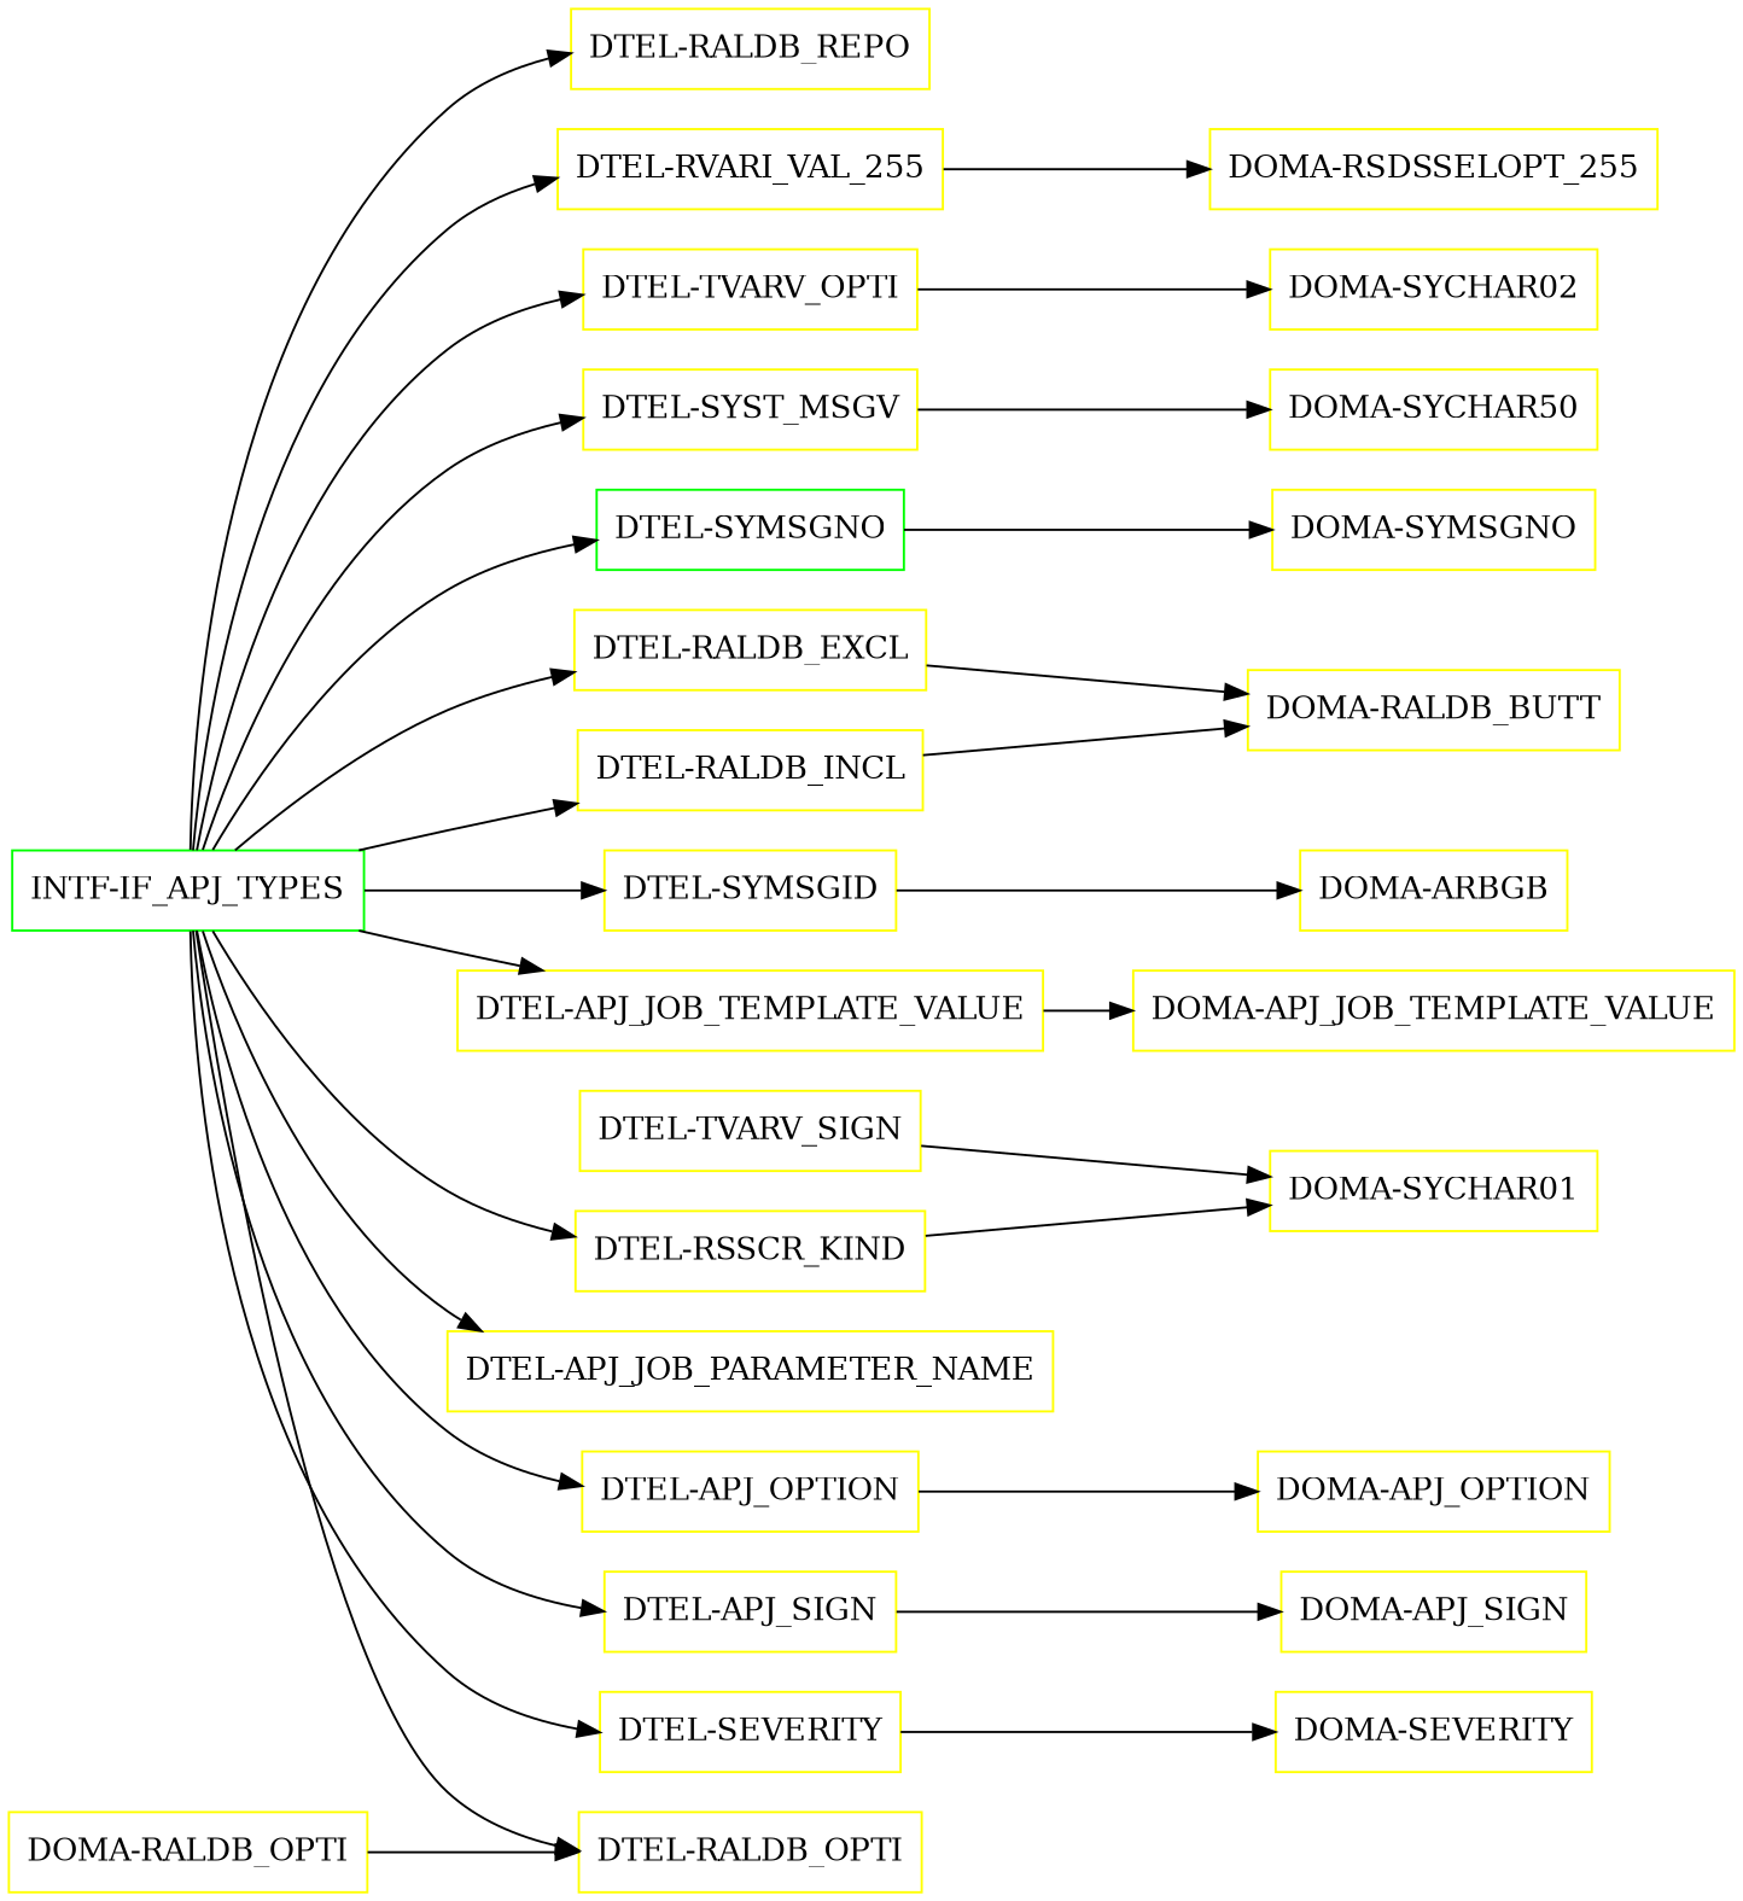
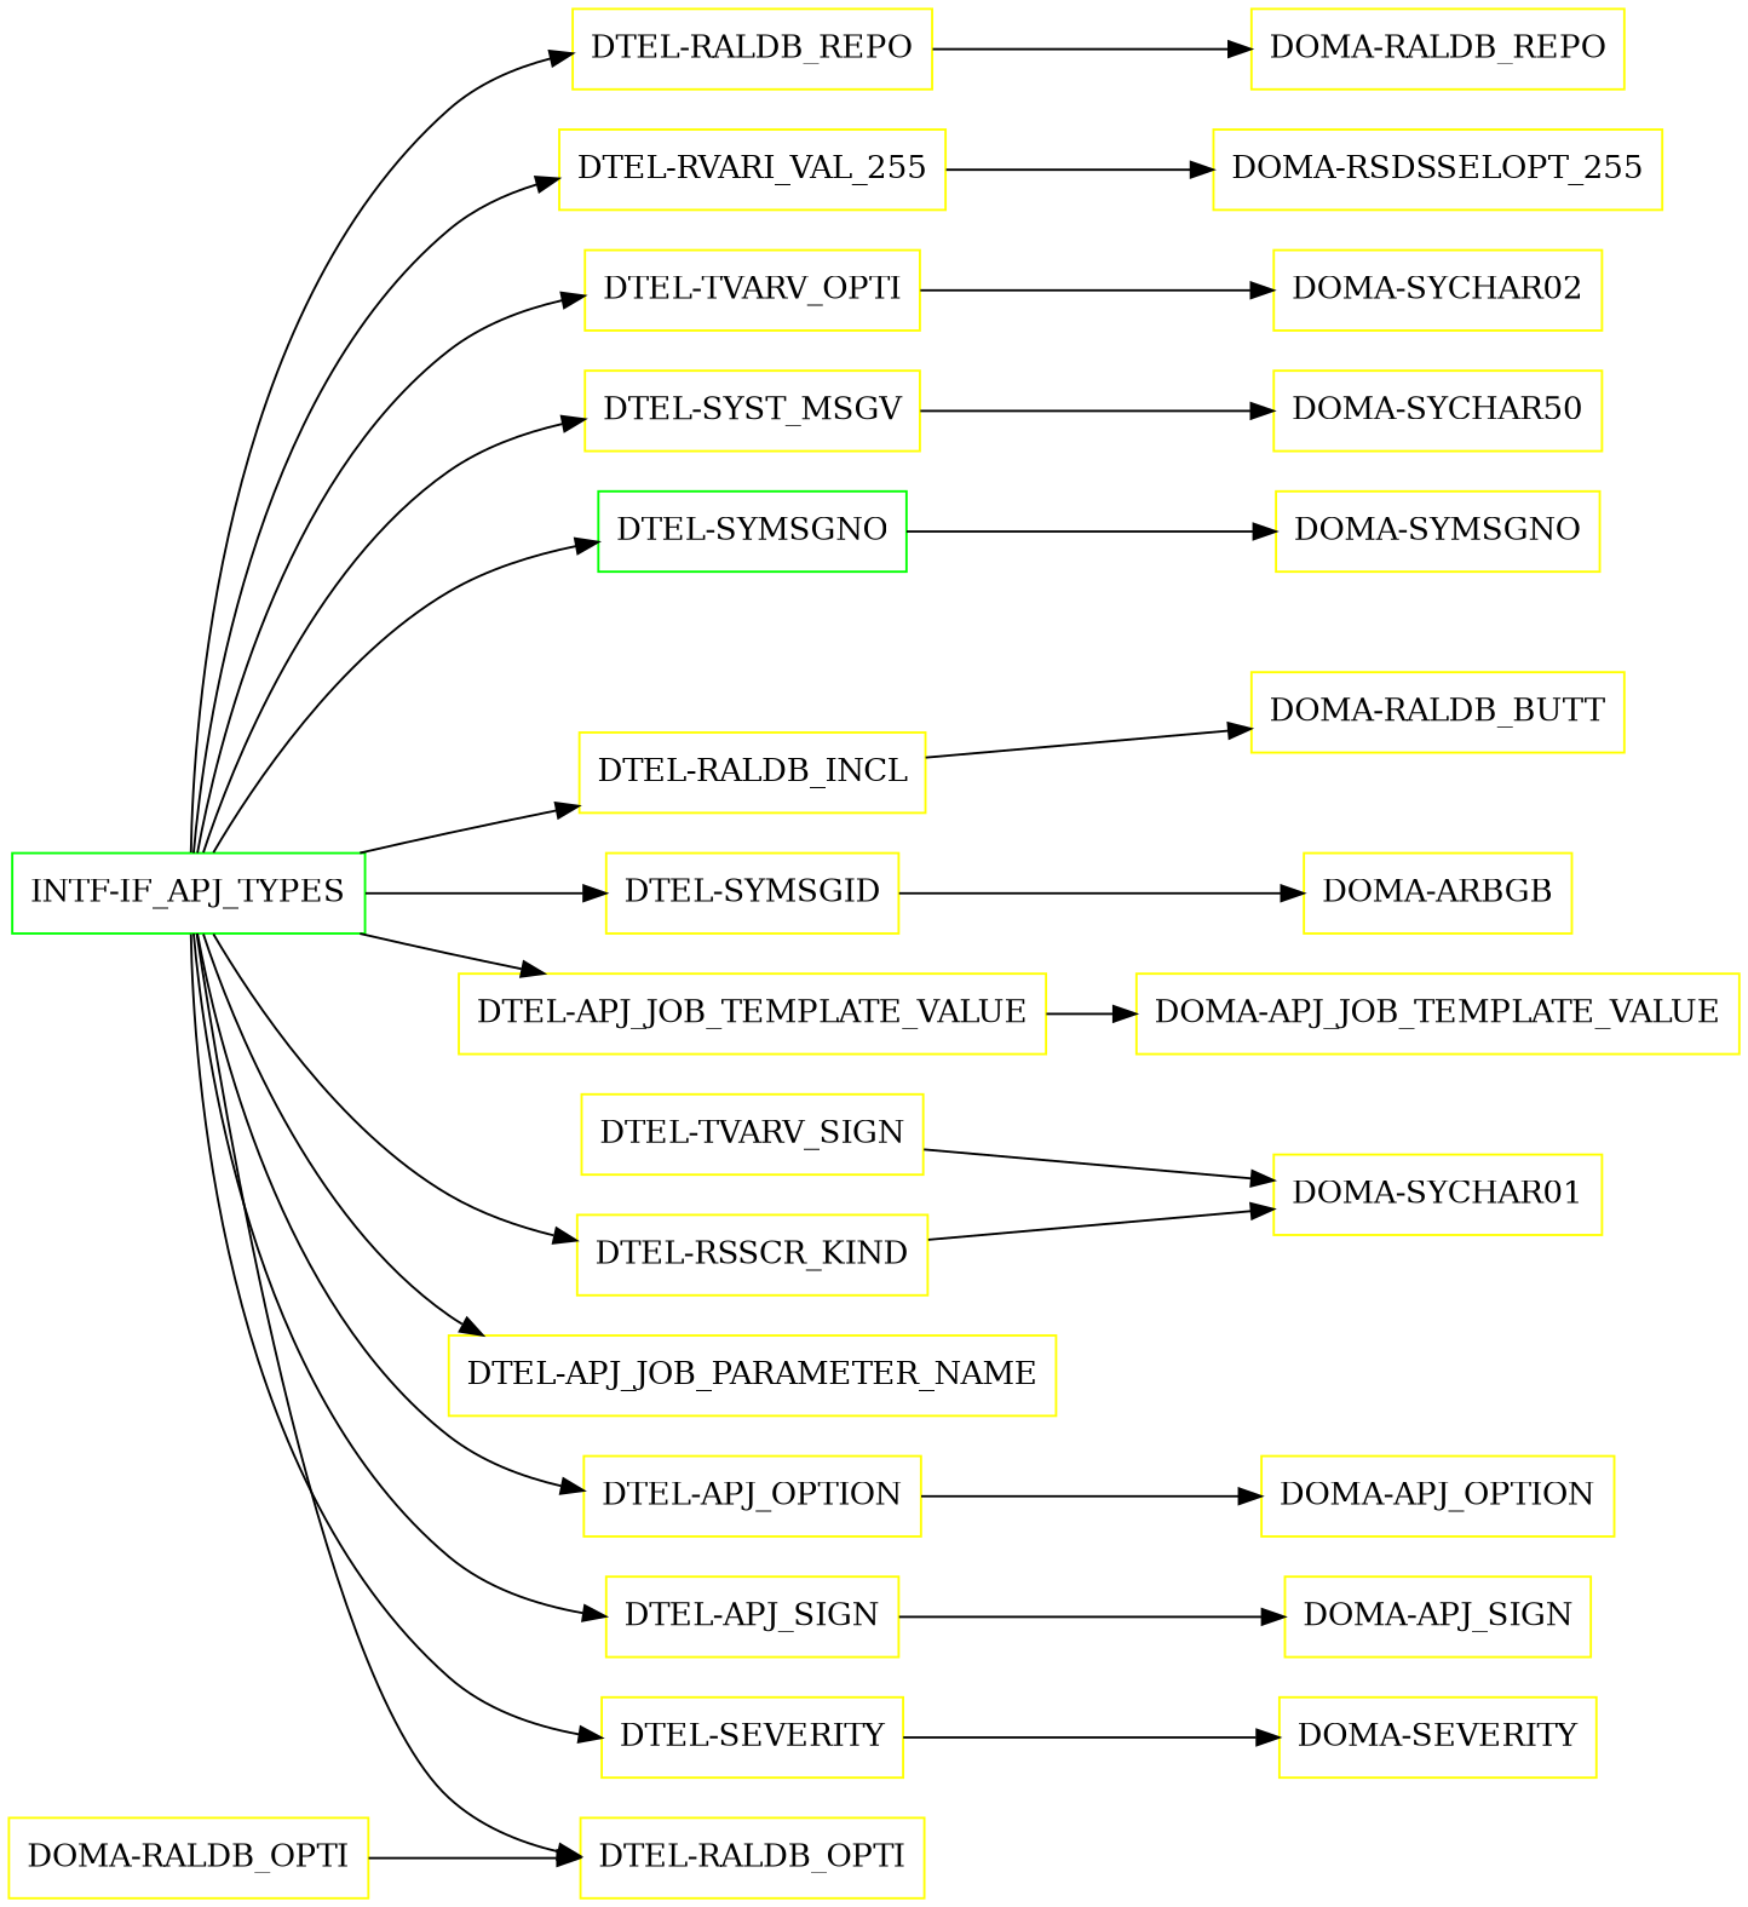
  digraph {
    rankdir=LR
    node [color=yellow shape=box]
    "INTF-IF_APJ_TYPES" [color=green]
    "DTEL-RVARI_VAL_255"
    "DTEL-TVARV_OPTI"
    "DTEL-RSSCR_KIND"
    "DTEL-SYST_MSGV"
    "DTEL-SYMSGNO" [color=green]
    "DTEL-SYMSGID"
    "DTEL-APJ_JOB_TEMPLATE_VALUE"
    "DTEL-APJ_OPTION"
    "DTEL-APJ_SIGN"
    "DTEL-APJ_JOB_PARAMETER_NAME"
    "DTEL-SEVERITY"
    "DTEL-RALDB_OPTI"
    "DTEL-RALDB_INCL"
-   "DTEL-RALDB_EXCL"
    "DTEL-RALDB_REPO"
    "DOMA-RSDSSELOPT_255"
    "DOMA-SYCHAR02"
    "DTEL-TVARV_SIGN"
    "DOMA-SYCHAR01"
    "DOMA-SYCHAR50"
    "DOMA-SYMSGNO"
    "DOMA-ARBGB"
    "DOMA-APJ_JOB_TEMPLATE_VALUE"
    "DOMA-APJ_OPTION"
    "DOMA-APJ_SIGN"
    "DOMA-SEVERITY"
    "DOMA-RALDB_BUTT"
+   "DOMA-RALDB_REPO"
    "DOMA-RALDB_OPTI"
    "INTF-IF_APJ_TYPES" -> "DTEL-RVARI_VAL_255"
    "INTF-IF_APJ_TYPES" -> "DTEL-TVARV_OPTI"
    "INTF-IF_APJ_TYPES" -> "DTEL-RSSCR_KIND"
    "INTF-IF_APJ_TYPES" -> "DTEL-SYST_MSGV"
    "INTF-IF_APJ_TYPES" -> "DTEL-SYMSGNO"
    "INTF-IF_APJ_TYPES" -> "DTEL-SYMSGID"
    "INTF-IF_APJ_TYPES" -> "DTEL-APJ_JOB_TEMPLATE_VALUE"
    "INTF-IF_APJ_TYPES" -> "DTEL-APJ_OPTION"
    "INTF-IF_APJ_TYPES" -> "DTEL-APJ_SIGN"
    "INTF-IF_APJ_TYPES" -> "DTEL-APJ_JOB_PARAMETER_NAME"
    "INTF-IF_APJ_TYPES" -> "DTEL-SEVERITY"
    "INTF-IF_APJ_TYPES" -> "DTEL-RALDB_OPTI"
    "INTF-IF_APJ_TYPES" -> "DTEL-RALDB_INCL"
-   "INTF-IF_APJ_TYPES" -> "DTEL-RALDB_EXCL"
    "INTF-IF_APJ_TYPES" -> "DTEL-RALDB_REPO"
    "DTEL-RVARI_VAL_255" -> "DOMA-RSDSSELOPT_255"
    "DTEL-TVARV_OPTI" -> "DOMA-SYCHAR02"
    "DTEL-RSSCR_KIND" -> "DOMA-SYCHAR01"
    "DTEL-SYST_MSGV" -> "DOMA-SYCHAR50"
    "DTEL-SYMSGNO" -> "DOMA-SYMSGNO"
    "DTEL-SYMSGID" -> "DOMA-ARBGB"
    "DTEL-APJ_JOB_TEMPLATE_VALUE" -> "DOMA-APJ_JOB_TEMPLATE_VALUE"
    "DTEL-APJ_OPTION" -> "DOMA-APJ_OPTION"
    "DTEL-APJ_SIGN" -> "DOMA-APJ_SIGN"
    "DTEL-SEVERITY" -> "DOMA-SEVERITY"
    "DTEL-RALDB_INCL" -> "DOMA-RALDB_BUTT"
-   "DTEL-RALDB_EXCL" -> "DOMA-RALDB_BUTT"
+   "DTEL-RALDB_REPO" -> "DOMA-RALDB_REPO"
    "DTEL-TVARV_SIGN" -> "DOMA-SYCHAR01"
    "DOMA-RALDB_OPTI" -> "DTEL-RALDB_OPTI"
  }
